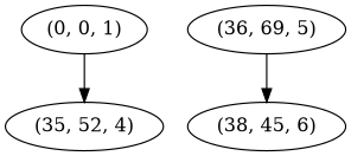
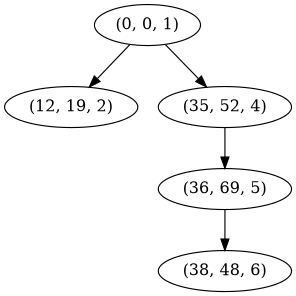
  digraph {
    n1 [label="(0, 0, 1)"]
+   "(12, 19, 2)"
    "(35, 52, 4)"
    n4 [label="(36, 69, 5)"]
-   "(38, 48, 6)" [label="(38, 45, 6)"]
+   "(38, 48, 6)"
+   n1 -> "(12, 19, 2)"
    n1 -> "(35, 52, 4)"
+   "(35, 52, 4)" -> n4
    n4 -> "(38, 48, 6)"
  }
